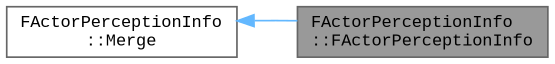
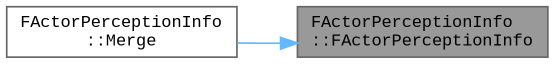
  digraph {
    rankdir=RL
    fontname="Liberation Mono"
    node [fontname="Liberation Mono" fontsize=10 shape=box style=filled]
    n1 [color=gray40 fillcolor=grey60 fontcolor=black height=0.2 label="FActorPerceptionInfo\l::FActorPerceptionInfo" width=0.4]
    n2 [color=grey40 fillcolor=white height=0.2 label="FActorPerceptionInfo\l::Merge" width=0.4]
-   n2 -> n1 [color=steelblue1 dir=back fontname="Liberation Mono" fontsize=10 labelfontname=Helvetica labelfontsize=10 style=solid]
+   n1 -> n2 [color=steelblue1 dir=back fontname="Liberation Mono" fontsize=10 labelfontname=Helvetica labelfontsize=10 style=solid]
  }
